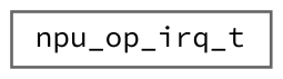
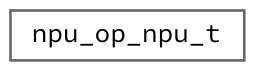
  digraph {
    rankdir=LR
    fontname="Source Code Pro"
-   n1 [color=grey40 fillcolor=white fontname="Source Code Pro" fontsize=10 height=0.2 label=npu_op_irq_t shape=box style=filled width=0.4]
+   n1 [color=grey40 fillcolor=white fontname="Source Code Pro" fontsize=10 height=0.2 label=npu_op_npu_t shape=box style=filled width=0.4]
  }
